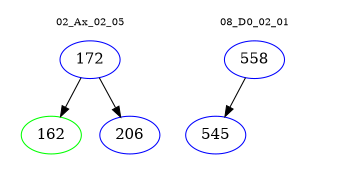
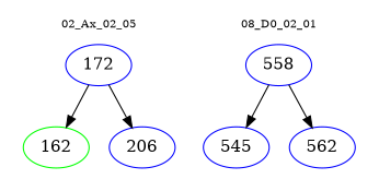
  digraph {
    node [color=blue]
    edge [color=black]
    n1 [label=172]
    n2 [color=green label=162]
    n3 [label=206]
    n4 [label=558]
    n5 [label=545]
+   n6 [label=562]
    subgraph cluster_1 {
      color=white
      fontsize=10
      label="02_Ax_02_05"
      n1
      n2
      n3
    }
    subgraph cluster_2 {
      color=white
      fontsize=10
      label="08_D0_02_01"
      n4
      n5
+     n6
    }
    n1 -> n2
    n1 -> n3
    n4 -> n5
+   n4 -> n6
  }
